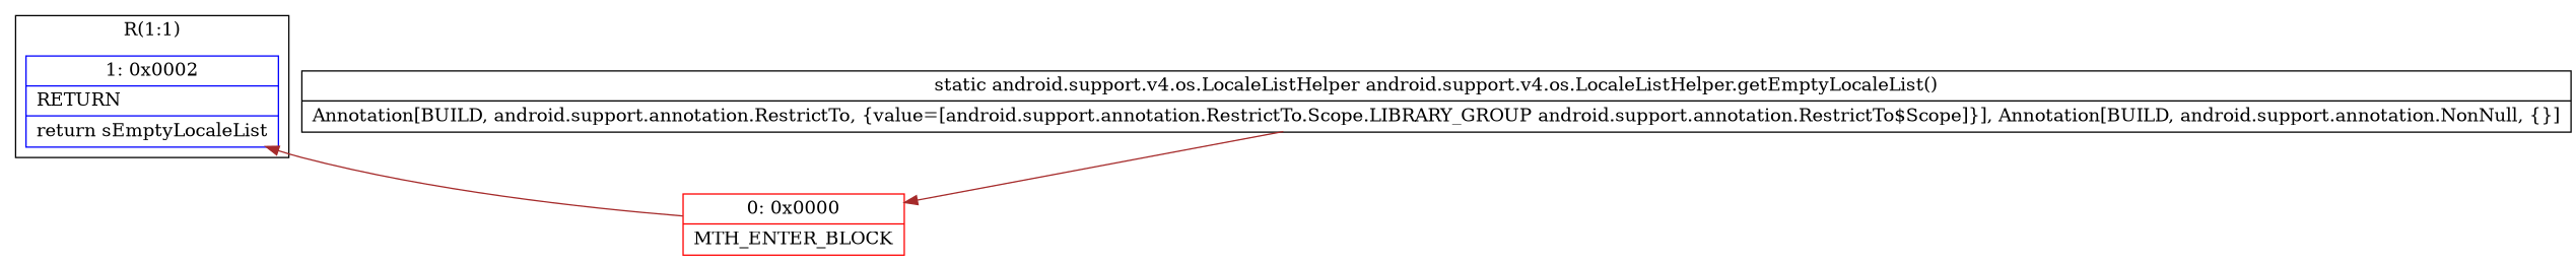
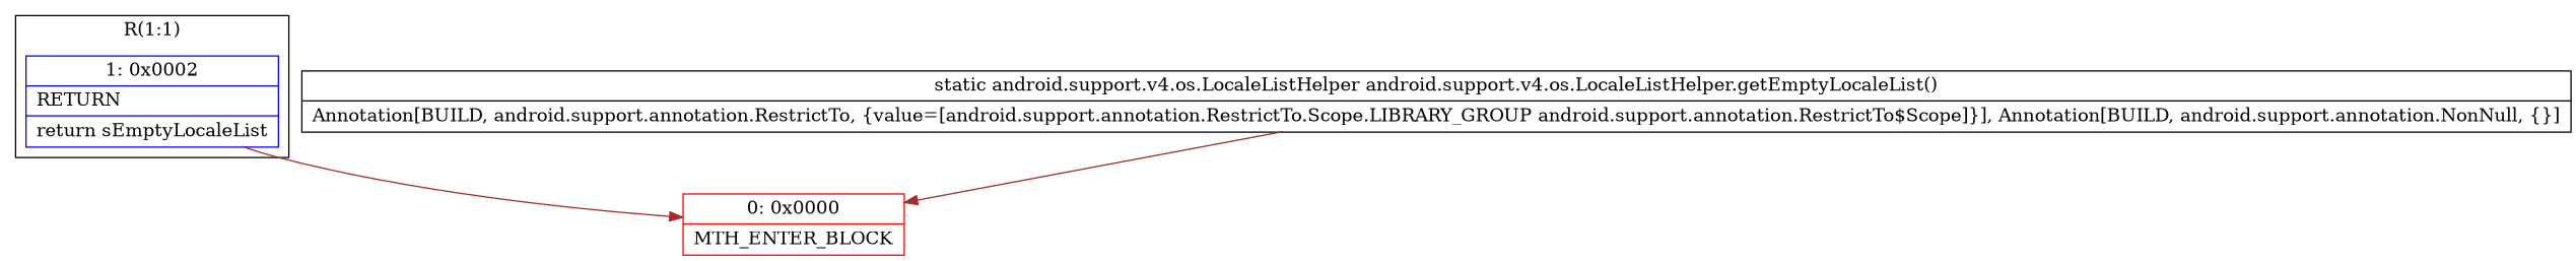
  digraph {
    node [shape=record]
    edge [color=brown]
    n1 [color=blue label="{1\:\ 0x0002|RETURN\l|return sEmptyLocaleList\l}"]
    n2 [color=red label="{0\:\ 0x0000|MTH_ENTER_BLOCK\l}"]
    n3 [label="{static android.support.v4.os.LocaleListHelper android.support.v4.os.LocaleListHelper.getEmptyLocaleList()  | Annotation[BUILD, android.support.annotation.RestrictTo, \{value=[android.support.annotation.RestrictTo.Scope.LIBRARY_GROUP android.support.annotation.RestrictTo$Scope]\}], Annotation[BUILD, android.support.annotation.NonNull, \{\}]\l}"]
    subgraph cluster_1 {
      label="R(1:1)"
      n1
    }
-   n2 -> n1
+   n1 -> n2
    n3 -> n2
  }
